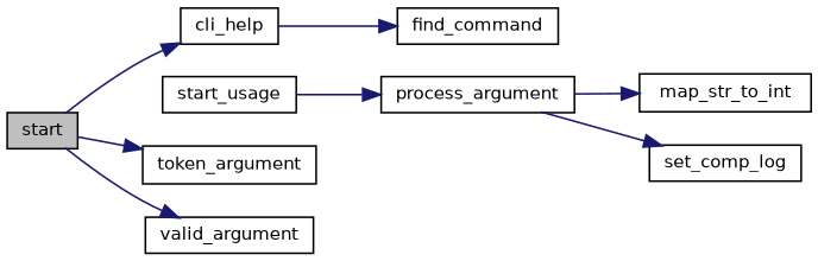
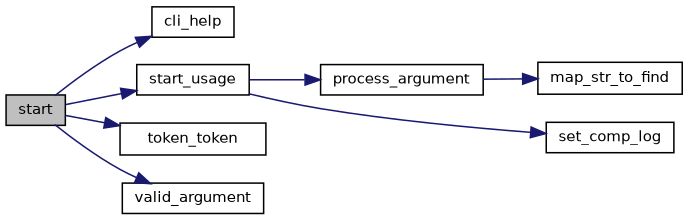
  digraph {
    rankdir=LR
    node [color=black fillcolor=white fontname=Helvetica fontsize=10 shape=record style=filled]
    edge [color=midnightblue fontname=Helvetica fontsize=10 labelfontname=Helvetica labelfontsize=10 style=solid]
    n1 [fillcolor=grey75 fontcolor=black height=0.2 label=start width=0.4]
    n2 [height=0.2 label=cli_help width=0.4]
    n3 [height=0.2 label=start_usage width=0.4]
-   n4 [height=0.2 label=token_argument width=0.4]
+   n4 [height=0.2 label=token_token width=0.4]
    n5 [height=0.2 label=valid_argument width=0.4]
-   n6 [height=0.2 label=find_command width=0.4]
    n7 [height=0.2 label=process_argument width=0.4]
-   n8 [height=0.2 label=map_str_to_int width=0.4]
+   n8 [height=0.2 label=map_str_to_find width=0.4]
    n9 [height=0.2 label=set_comp_log width=0.4]
    n1 -> n2
+   n1 -> n3
    n1 -> n4
    n1 -> n5
-   n2 -> n6
    n3 -> n7
    n7 -> n8
-   n7 -> n9
+   n3 -> n9
  }
